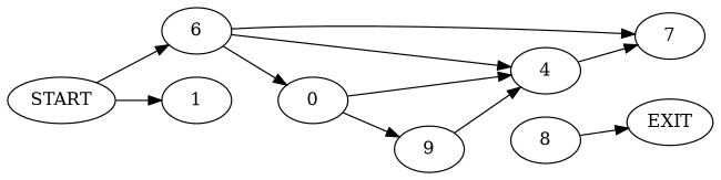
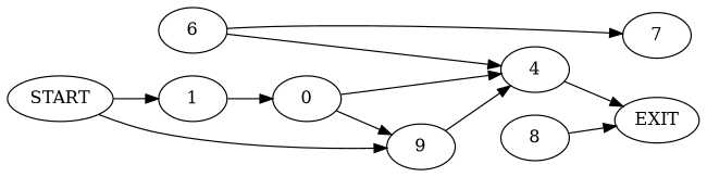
  digraph {
    rankdir=LR
    n1 [label=START]
    1
    6
    n4 [label=0]
    4
    7
    n7 [label=EXIT]
    n8 [label=9]
    8
    n1 -> 1
-   n1 -> 6
-   6 -> n4
+   n1 -> n8
+   1 -> n4
    6 -> 4
    6 -> 7
    n4 -> 4
    n4 -> n8
-   4 -> 7
+   4 -> n7
    n8 -> 4
    8 -> n7
  }
